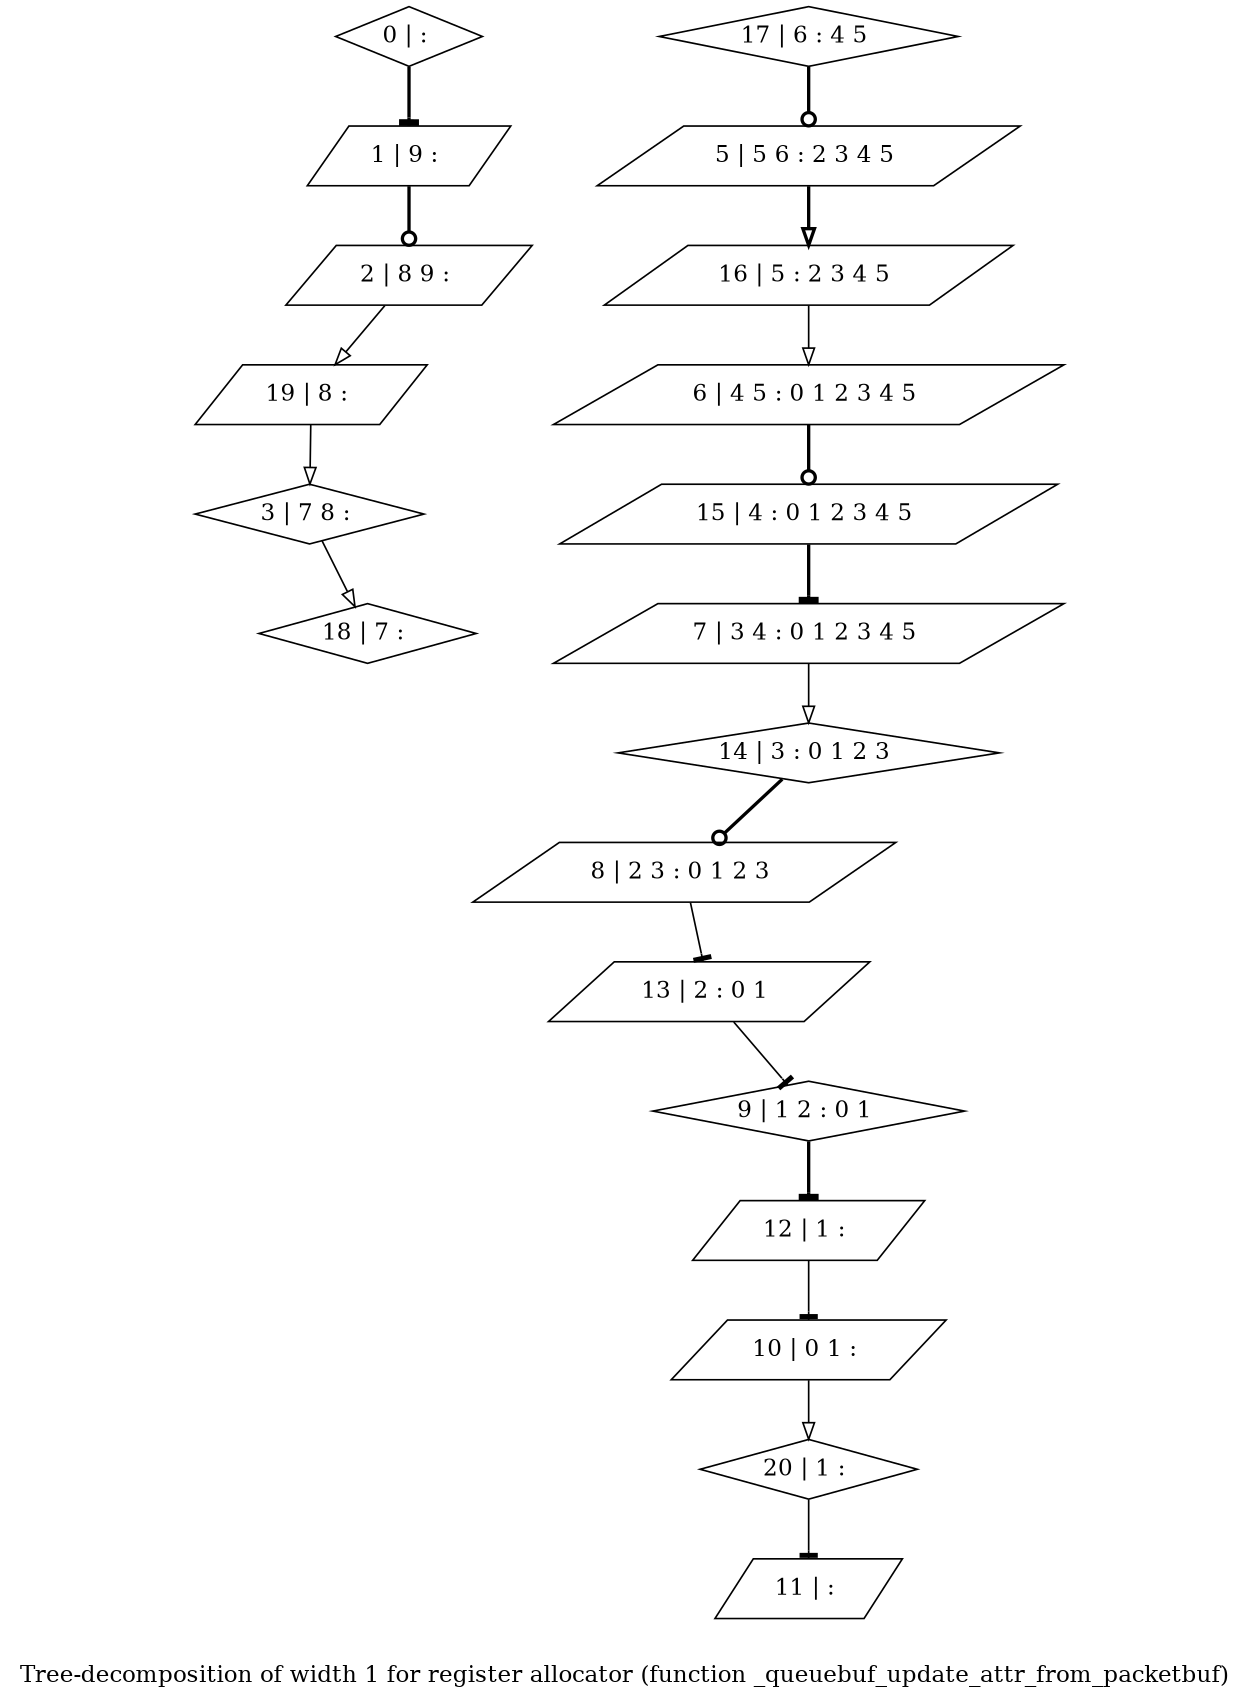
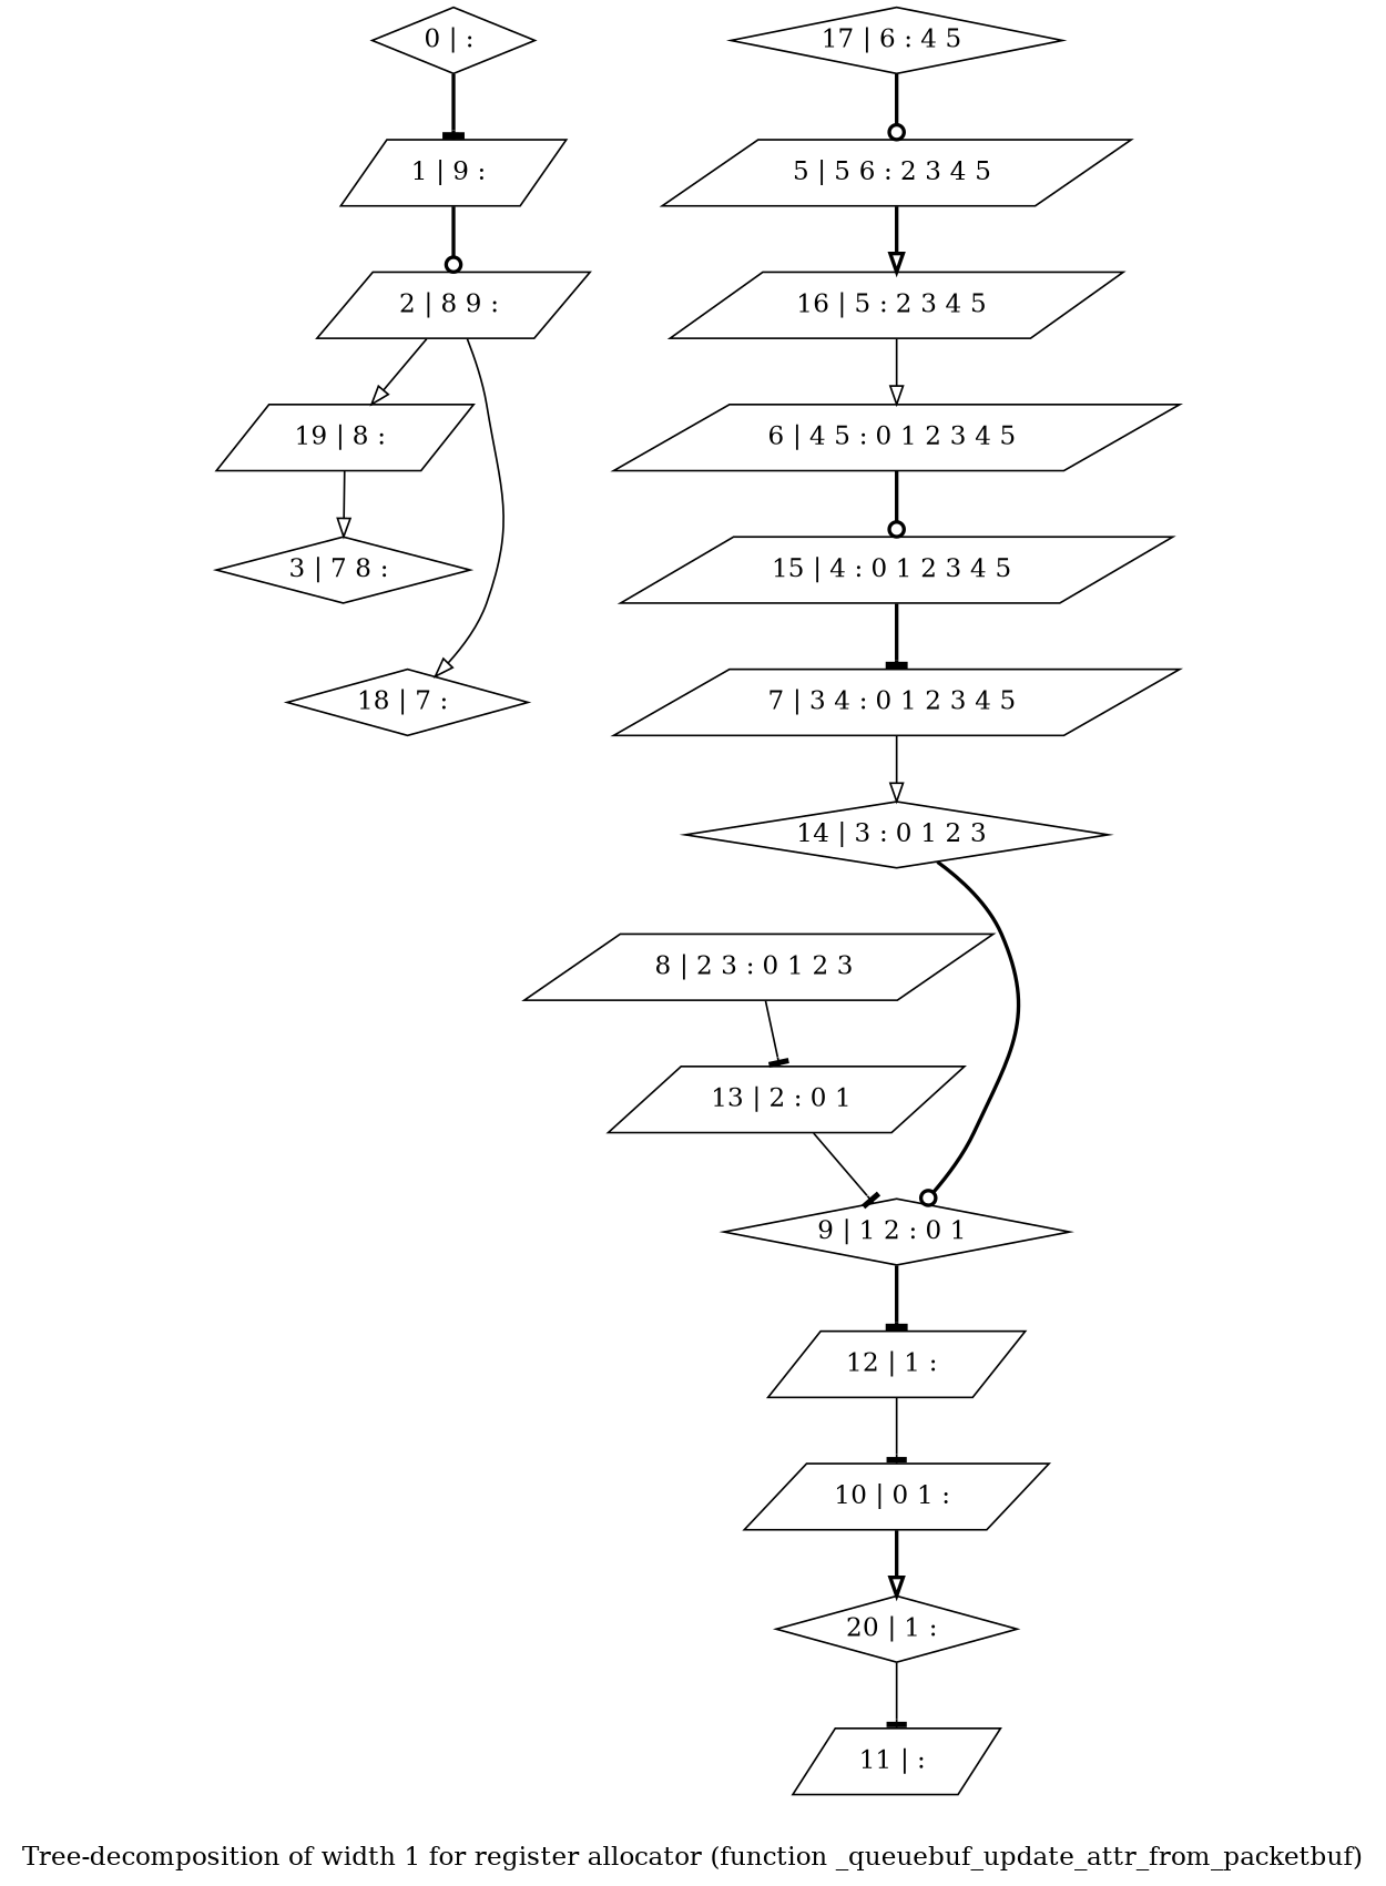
  digraph {
    label="Tree-decomposition of width 1 for register allocator (function _queuebuf_update_attr_from_packetbuf)"
    node [shape=parallelogram]
    edge [arrowhead=tee style=bold]
    n1 [label="0 | : " shape=diamond]
    n2 [label="1 | 9 : "]
    n3 [label="2 | 8 9 : "]
    n4 [label="19 | 8 : "]
    n5 [label="3 | 7 8 : " shape=diamond]
    n6 [label="18 | 7 : " shape=diamond]
    n7 [label="17 | 6 : 4 5 " shape=diamond]
    n8 [label="5 | 5 6 : 2 3 4 5 "]
    n9 [label="16 | 5 : 2 3 4 5 "]
    n10 [label="6 | 4 5 : 0 1 2 3 4 5 "]
    n11 [label="15 | 4 : 0 1 2 3 4 5 "]
    n12 [label="7 | 3 4 : 0 1 2 3 4 5 "]
    n13 [label="14 | 3 : 0 1 2 3 " shape=diamond]
    n14 [label="8 | 2 3 : 0 1 2 3 "]
    n15 [label="13 | 2 : 0 1 "]
    n16 [label="9 | 1 2 : 0 1 " shape=diamond]
    n17 [label="12 | 1 : "]
    n18 [label="10 | 0 1 : "]
    n19 [label="20 | 1 : " shape=diamond]
    n20 [label="11 | : "]
    n1 -> n2
    n2 -> n3 [arrowhead=odot]
    n3 -> n4 [arrowhead=onormal style=solid]
    n4 -> n5 [arrowhead=onormal style=solid]
-   n5 -> n6 [arrowhead=onormal style=solid]
+   n3 -> n6 [arrowhead=onormal style=solid]
    n7 -> n8 [arrowhead=odot]
    n8 -> n9 [arrowhead=onormal]
    n9 -> n10 [arrowhead=onormal style=solid]
    n10 -> n11 [arrowhead=odot]
    n11 -> n12
    n12 -> n13 [arrowhead=onormal style=solid]
-   n13 -> n14 [arrowhead=odot]
+   n13 -> n16 [arrowhead=odot]
    n14 -> n15 [style=solid]
    n15 -> n16 [style=solid]
    n16 -> n17
    n17 -> n18 [style=solid]
-   n18 -> n19 [arrowhead=onormal style=solid]
+   n18 -> n19 [arrowhead=onormal]
    n19 -> n20 [style=solid]
  }
